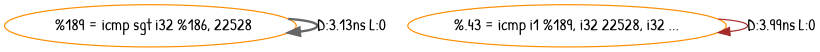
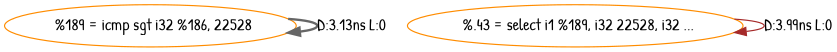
  digraph {
    fontname="Patrick Hand"
    node [color=darkorange fontname="Patrick Hand"]
    edge [fontname="Patrick Hand"]
    n1 [label="  %189 = icmp sgt i32 %186, 22528"]
-   n2 [label="%.43 = icmp i1 %189, i32 22528, i32 ..."]
+   n2 [label="  %.43 = select i1 %189, i32 22528, i32 ..."]
    n1 -> n1 [color=gray40 label="D:3.13ns L:0" style=bold]
    n2 -> n2 [color=brown label="D:3.99ns L:0" style=solid]
  }
